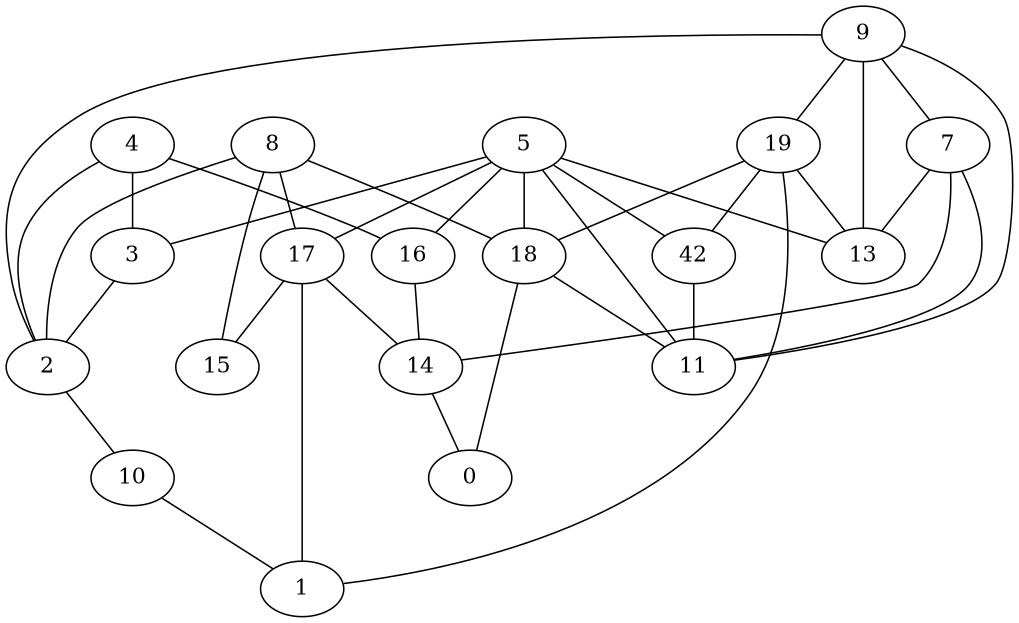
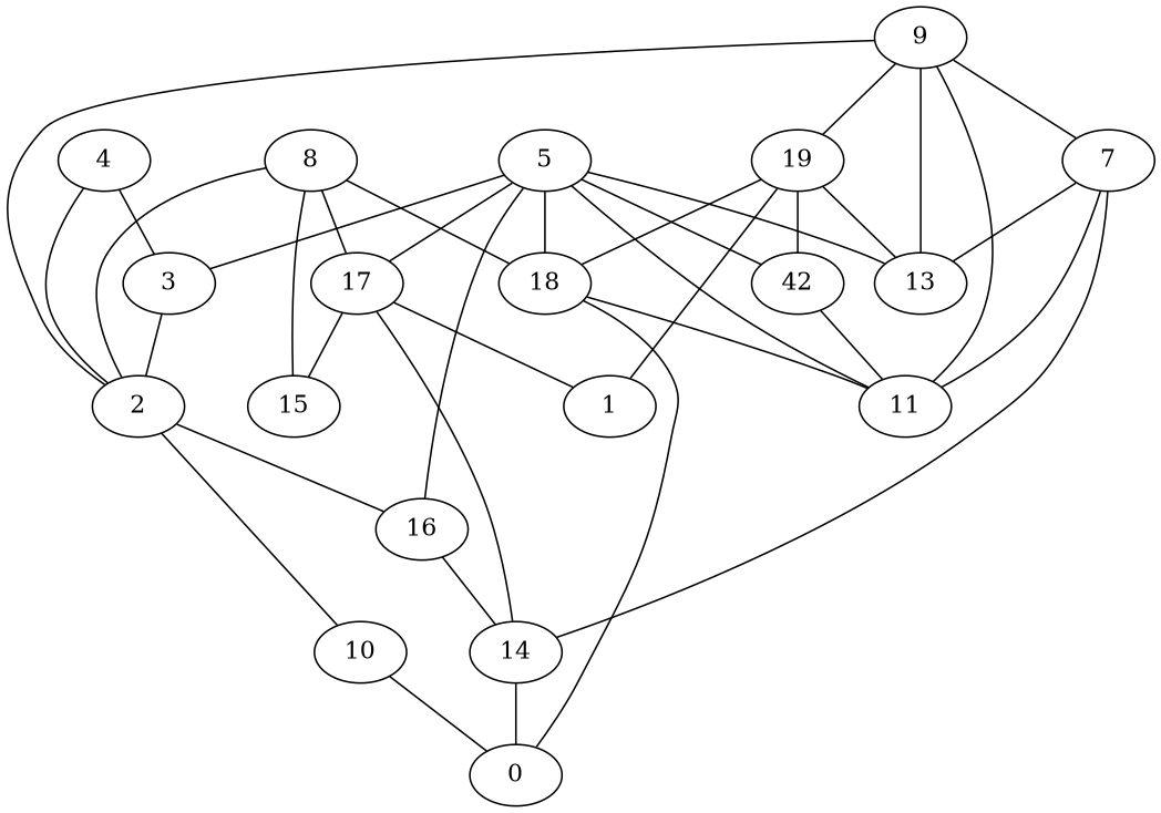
  digraph {
    fontname="DejaVu Serif"
    node [fontname="DejaVu Serif"]
    edge [color=black dir=none fontname="DejaVu Serif"]
    10
    0
    4
    1
    16
    3
    2
    14
    5
    18
    13
    n12 [label=42]
    17
    11
    15
    7
    8
    9
    19
    subgraph sub_1 {
      10
      0
      4
      1
      16
      3
      2
      14
      5
      18
      13
      n12
      17
      11
      15
      7
      8
      9
      19
    }
-   10 -> 1
-   4 -> 16
+   10 -> 0
+   2 -> 16
    4 -> 3
    4 -> 2
    16 -> 14
    3 -> 2
    2 -> 10
    14 -> 0
    5 -> 16
    5 -> 3
    5 -> 18
    5 -> 13
    5 -> n12
    5 -> 17
    5 -> 11
    18 -> 0
    18 -> 11
    n12 -> 11
    17 -> 1
    17 -> 14
    17 -> 15
    7 -> 14
    7 -> 13
    7 -> 11
    8 -> 2
    8 -> 18
    8 -> 17
    8 -> 15
    9 -> 2
    9 -> 13
    9 -> 11
    9 -> 7
    9 -> 19
    19 -> 1
    19 -> 18
    19 -> 13
    19 -> n12
  }
